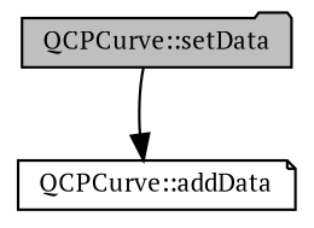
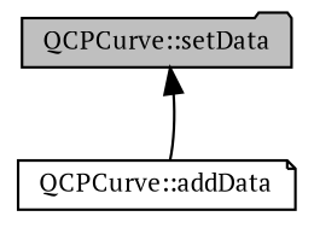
  digraph {
    rankdir=TB
    fontname="PT Serif"
    node [color=black fontname="PT Serif" fontsize=10 style=filled]
    n1 [fillcolor=grey75 fontcolor=black height=0.2 label="QCPCurve::setData" shape=folder width=0.4]
    n2 [fillcolor=white height=0.2 label="QCPCurve::addData" shape=note width=0.4]
-   n1 -> n2 [color=black fontname="PT Serif" fontsize=10 labelfontname=Helvetica labelfontsize=10 style=solid]
+   n2 -> n1 [color=black fontname="PT Serif" fontsize=10 labelfontname=Helvetica labelfontsize=10 style=solid]
  }
